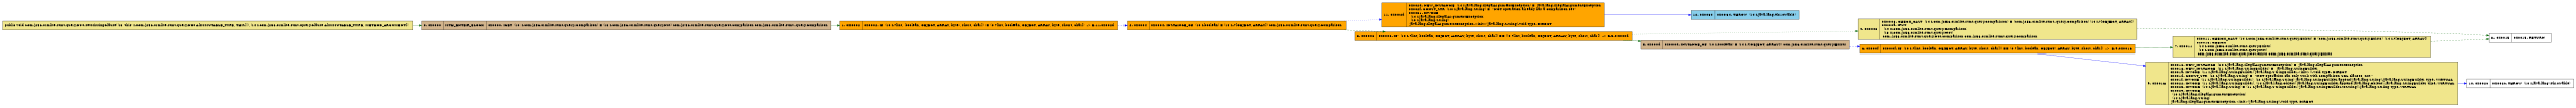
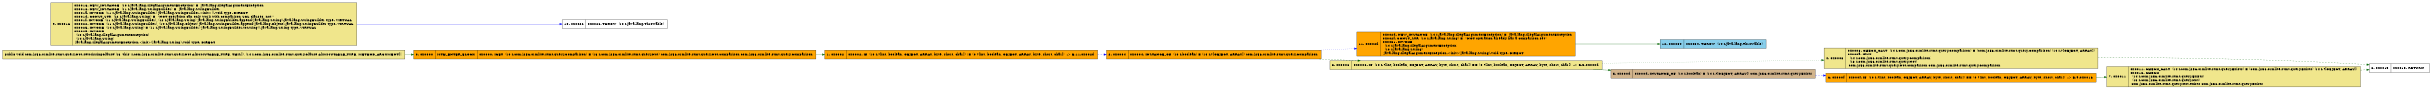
  digraph {
    rankdir=LR
    node [fillcolor=orange shape=record style=filled]
    edge [color=darkgreen style=solid]
-   n1 [fillcolor=tan label="{0\:\ 0x0000|MTH_ENTER_BLOCK\l|0x0000: IGET  (r0 I:com.j256.ormlite.stmt.query.Comparison) = (r3 I:com.j256.ormlite.stmt.query.Not) com.j256.ormlite.stmt.query.Not.comparison com.j256.ormlite.stmt.query.Comparison \l}"]
+   n1 [label="{0\:\ 0x0000|MTH_ENTER_BLOCK\l|0x0000: IGET  (r0 I:com.j256.ormlite.stmt.query.Comparison) = (r3 I:com.j256.ormlite.stmt.query.Not) com.j256.ormlite.stmt.query.Not.comparison com.j256.ormlite.stmt.query.Comparison \l}"]
    n2 [label="{1\:\ 0x0002|0x0002: IF  (r0 I:?[int, boolean, OBJECT, ARRAY, byte, short, char]) != (0 ?[int, boolean, OBJECT, ARRAY, byte, short, char])  \-\> B:11:0x002d \l}"]
    n3 [label="{2\:\ 0x0004|0x0004: INSTANCE_OF  (r0 I:boolean) = (r4 I:?[OBJECT, ARRAY]) com.j256.ormlite.stmt.query.Comparison \l}"]
    n4 [label="{11\:\ 0x002d|0x002d: NEW_INSTANCE  (r4 I:java.lang.IllegalArgumentException) =  java.lang.IllegalArgumentException \l0x002f: CONST_STR  (r0 I:java.lang.String) =  \"NOT operation already has a comparison set\" \l0x0031: INVOKE  \l  (r4 I:java.lang.IllegalArgumentException)\l  (r0 I:java.lang.String)\l java.lang.IllegalArgumentException.\<init\>(java.lang.String):void type: DIRECT \l}"]
-   n5 [label="{3\:\ 0x0006|0x0006: IF  (r0 I:?[int, boolean, OBJECT, ARRAY, byte, short, char]) == (0 ?[int, boolean, OBJECT, ARRAY, byte, short, char])  \-\> B:5:0x000d \l}"]
+   n5 [fillcolor=khaki label="{3\:\ 0x0006|0x0006: IF  (r0 I:?[int, boolean, OBJECT, ARRAY, byte, short, char]) == (0 ?[int, boolean, OBJECT, ARRAY, byte, short, char])  \-\> B:5:0x000d \l}"]
    n6 [fillcolor=skyblue label="{12\:\ 0x0034|0x0034: THROW  (r4 I:java.lang.Throwable) \l}"]
    n7 [fillcolor=khaki label="{4\:\ 0x0008|0x0008: CHECK_CAST  (r4 I:com.j256.ormlite.stmt.query.Comparison) = (com.j256.ormlite.stmt.query.Comparison) (r4 I:?[OBJECT, ARRAY]) \l0x000a: IPUT  \l  (r4 I:com.j256.ormlite.stmt.query.Comparison)\l  (r3 I:com.j256.ormlite.stmt.query.Not)\l com.j256.ormlite.stmt.query.Not.comparison com.j256.ormlite.stmt.query.Comparison \l}"]
    n8 [fillcolor=tan label="{5\:\ 0x000d|0x000d: INSTANCE_OF  (r0 I:boolean) = (r4 I:?[OBJECT, ARRAY]) com.j256.ormlite.stmt.query.Exists \l}"]
    n9 [fillcolor=white label="{8\:\ 0x0015|0x0015: RETURN   \l}"]
    n10 [label="{6\:\ 0x000f|0x000f: IF  (r0 I:?[int, boolean, OBJECT, ARRAY, byte, short, char]) == (0 ?[int, boolean, OBJECT, ARRAY, byte, short, char])  \-\> B:9:0x0016 \l}"]
    n11 [fillcolor=khaki label="{7\:\ 0x0011|0x0011: CHECK_CAST  (r4 I:com.j256.ormlite.stmt.query.Exists) = (com.j256.ormlite.stmt.query.Exists) (r4 I:?[OBJECT, ARRAY]) \l0x0013: CHECK  \l  (r4 I:com.j256.ormlite.stmt.query.Exists)\l  (r3 I:com.j256.ormlite.stmt.query.Not)\l com.j256.ormlite.stmt.query.Not.exists com.j256.ormlite.stmt.query.Exists \l}"]
    n12 [fillcolor=khaki label="{9\:\ 0x0016|0x0016: NEW_INSTANCE  (r0 I:java.lang.IllegalArgumentException) =  java.lang.IllegalArgumentException \l0x0018: NEW_INSTANCE  (r1 I:java.lang.StringBuilder) =  java.lang.StringBuilder \l0x001a: INVOKE  (r1 I:java.lang.StringBuilder) java.lang.StringBuilder.\<init\>():void type: DIRECT \l0x001d: CONST_STR  (r2 I:java.lang.String) =  \"NOT operation can only work with comparison SQL clauses, not \" \l0x001f: INVOKE  (r1 I:java.lang.StringBuilder), (r2 I:java.lang.String) java.lang.StringBuilder.append(java.lang.String):java.lang.StringBuilder type: VIRTUAL \l0x0022: INVOKE  (r1 I:java.lang.StringBuilder), (r4 I:java.lang.Object) java.lang.StringBuilder.append(java.lang.Object):java.lang.StringBuilder type: VIRTUAL \l0x0025: INVOKE  (r4 I:java.lang.String) = (r1 I:java.lang.StringBuilder) java.lang.StringBuilder.toString():java.lang.String type: VIRTUAL \l0x0029: INVOKE  \l  (r0 I:java.lang.IllegalArgumentException)\l  (r4 I:java.lang.String)\l java.lang.IllegalArgumentException.\<init\>(java.lang.String):void type: DIRECT \l}"]
    n13 [fillcolor=white label="{10\:\ 0x002c|0x002c: THROW  (r0 I:java.lang.Throwable) \l}"]
    n14 [fillcolor=khaki label="{public void com.j256.ormlite.stmt.query.Not.setMissingClause((r3 'this' I:com.j256.ormlite.stmt.query.Not A[IMMUTABLE_TYPE, THIS]), (r4 I:com.j256.ormlite.stmt.query.Clause A[IMMUTABLE_TYPE, METHOD_ARGUMENT])) }"]
    n1 -> n2
    n2 -> n3 [color=blue style=dashed]
    n3 -> n4 [color=blue style=dotted]
    n3 -> n5 [style=dashed]
-   n4 -> n6 [color=blue]
+   n4 -> n6
    n5 -> n7 [style=dotted]
    n5 -> n8
    n7 -> n9 [style=dashed]
    n8 -> n10 [color=blue style=dashed]
    n10 -> n11
-   n10 -> n12 [color=blue]
    n11 -> n9 [style=dashed]
    n12 -> n13 [color=blue]
    n14 -> n1
  }
